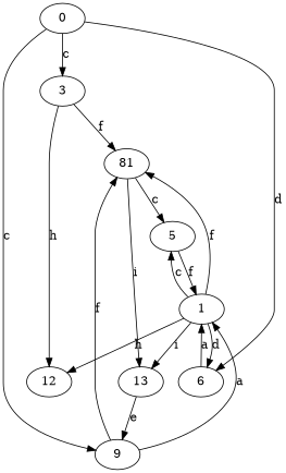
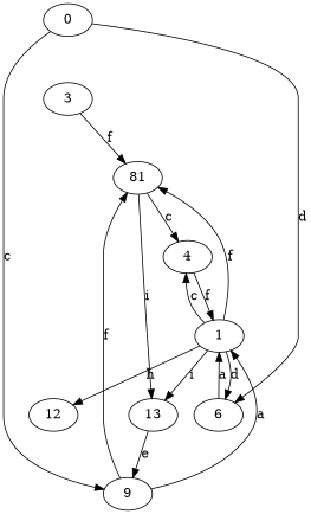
  strict digraph {
    0
    3
    6
    9
    n5 [label=81]
    12
    1
-   4 [label=5]
+   4
    13
-   0 -> 3 [label=c]
    0 -> 6 [label=d]
    0 -> 9 [label=c]
    3 -> n5 [label=f]
-   3 -> 12 [label=h]
    6 -> 1 [label=a]
    9 -> n5 [label=f]
    9 -> 1 [label=a]
    n5 -> 4 [label=c]
    n5 -> 13 [label=i]
    1 -> 6 [label=d]
    1 -> n5 [label=f]
    1 -> 12 [label=h]
    1 -> 4 [label=c]
    1 -> 13 [label=i]
    4 -> 1 [label=f]
    13 -> 9 [label=e]
  }
